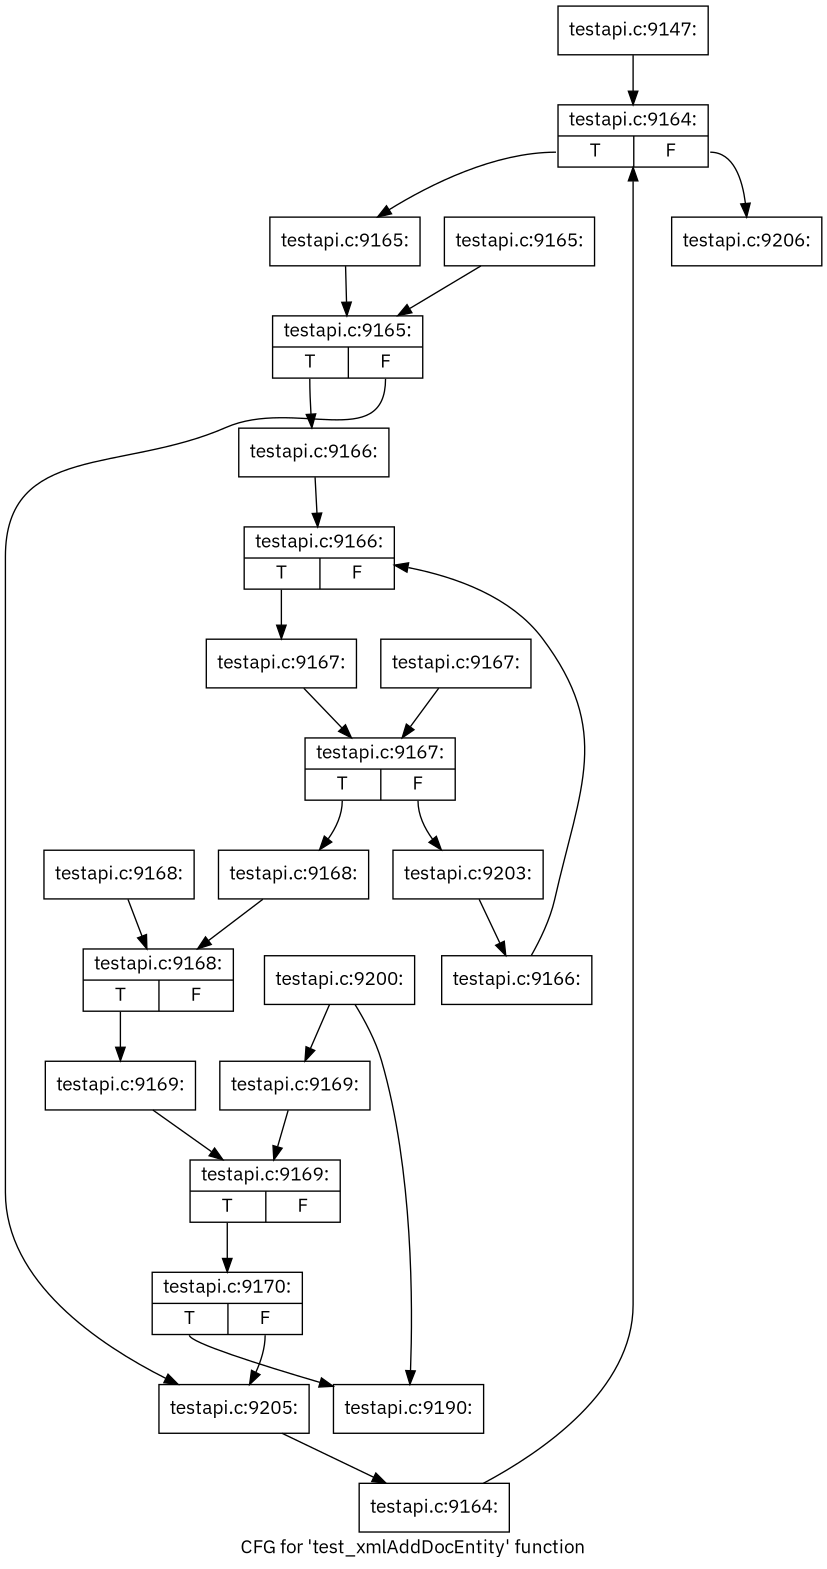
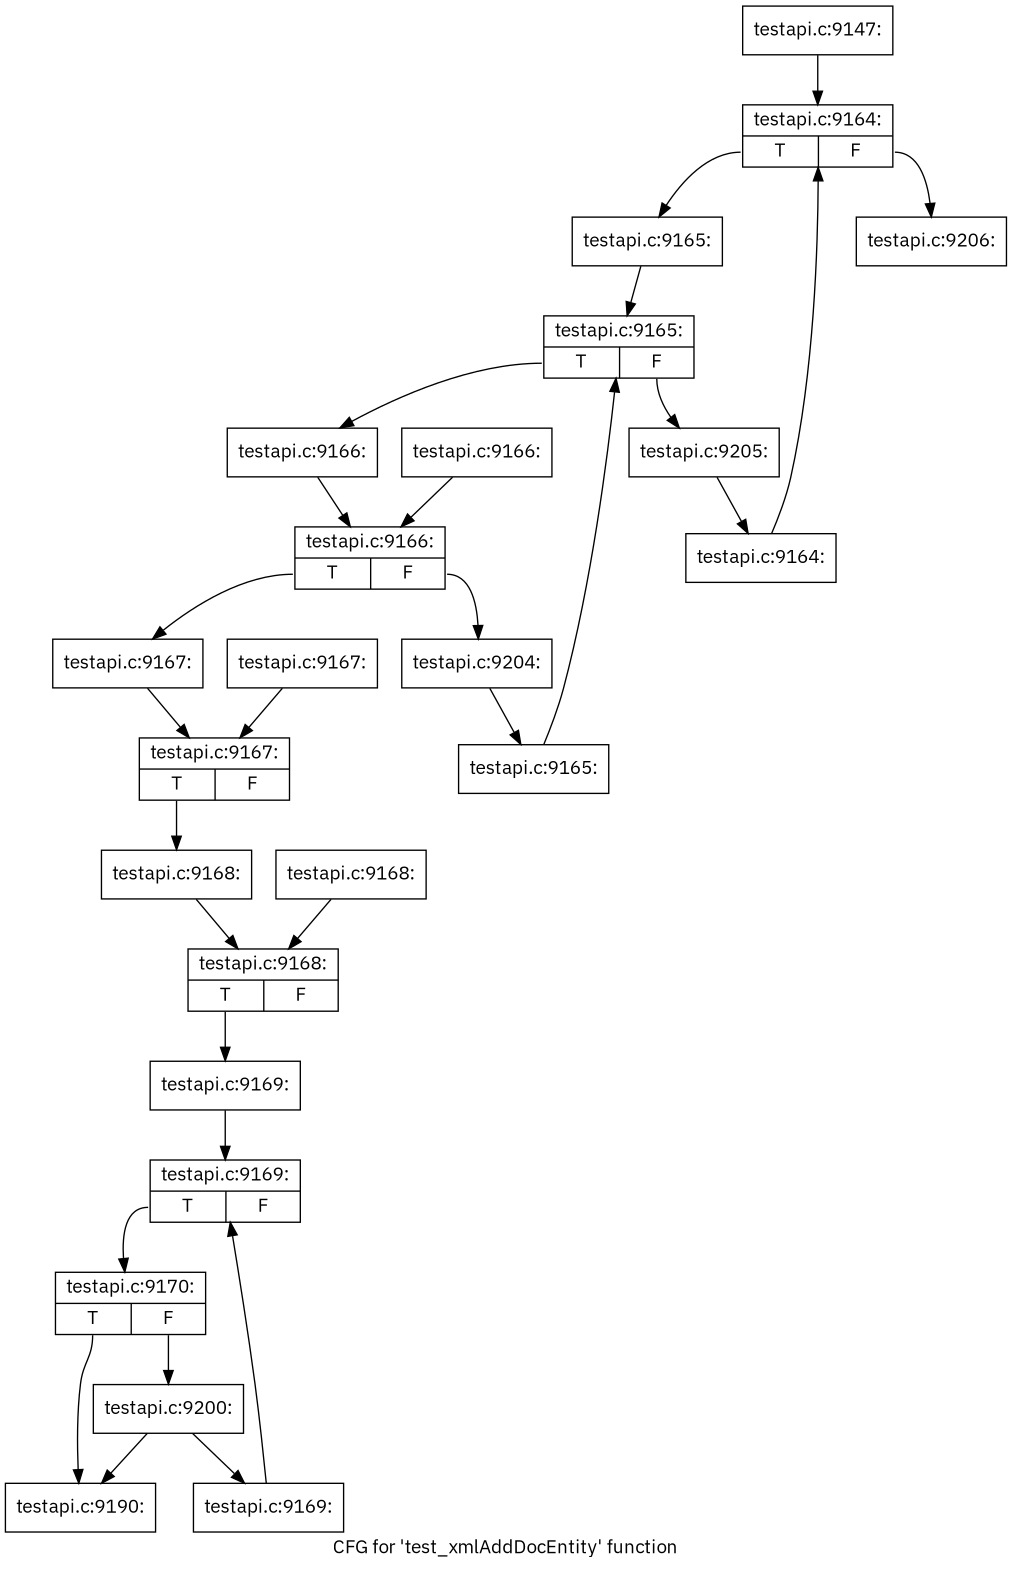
  digraph {
    fontname="IBM Plex Sans"
    label="CFG for 'test_xmlAddDocEntity' function"
    node [fontname="IBM Plex Sans" shape=record]
    edge [fontname="IBM Plex Sans"]
    n1 [label="{testapi.c:9147:}"]
    n2 [label="{testapi.c:9164:|{<s0>T|<s1>F}}"]
    n3 [label="{testapi.c:9165:}"]
    n4 [label="{testapi.c:9206:}"]
    n5 [label="{testapi.c:9165:|{<s0>T|<s1>F}}"]
    n6 [label="{testapi.c:9166:}"]
    n7 [label="{testapi.c:9205:}"]
    n8 [label="{testapi.c:9166:|{<s0>T|<s1>F}}"]
    n9 [label="{testapi.c:9164:}"]
    n10 [label="{testapi.c:9167:}"]
+   n11 [label="{testapi.c:9204:}"]
    n12 [label="{testapi.c:9167:|{<s0>T|<s1>F}}"]
    n13 [label="{testapi.c:9165:}"]
    n14 [label="{testapi.c:9168:}"]
-   n15 [label="{testapi.c:9203:}"]
    n16 [label="{testapi.c:9168:|{<s0>T|<s1>F}}"]
    n17 [label="{testapi.c:9166:}"]
    n18 [label="{testapi.c:9169:}"]
    n19 [label="{testapi.c:9169:|{<s0>T|<s1>F}}"]
    n20 [label="{testapi.c:9170:|{<s0>T|<s1>F}}"]
    n21 [label="{testapi.c:9167:}"]
    n22 [label="{testapi.c:9190:}"]
    n23 [label="{testapi.c:9200:}"]
    n24 [label="{testapi.c:9169:}"]
    n25 [label="{testapi.c:9168:}"]
    n1 -> n2
    n2 -> n3 [tailport=s0]
    n2 -> n4 [tailport=s1]
    n3 -> n5
    n5 -> n6 [tailport=s0]
    n5 -> n7 [tailport=s1]
    n6 -> n8
    n7 -> n9
    n8 -> n10 [tailport=s0]
+   n8 -> n11 [tailport=s1]
    n9 -> n2
    n10 -> n12
+   n11 -> n13
    n12 -> n14 [tailport=s0]
-   n12 -> n15 [tailport=s1]
    n13 -> n5
    n14 -> n16
-   n15 -> n17
    n16 -> n18 [tailport=s0]
    n17 -> n8
    n18 -> n19
    n19 -> n20 [tailport=s0]
    n20 -> n22 [tailport=s0]
-   n20 -> n7 [tailport=s1]
+   n20 -> n23 [tailport=s1]
    n21 -> n12
    n23 -> n22
    n23 -> n24
    n24 -> n19
    n25 -> n16
  }
